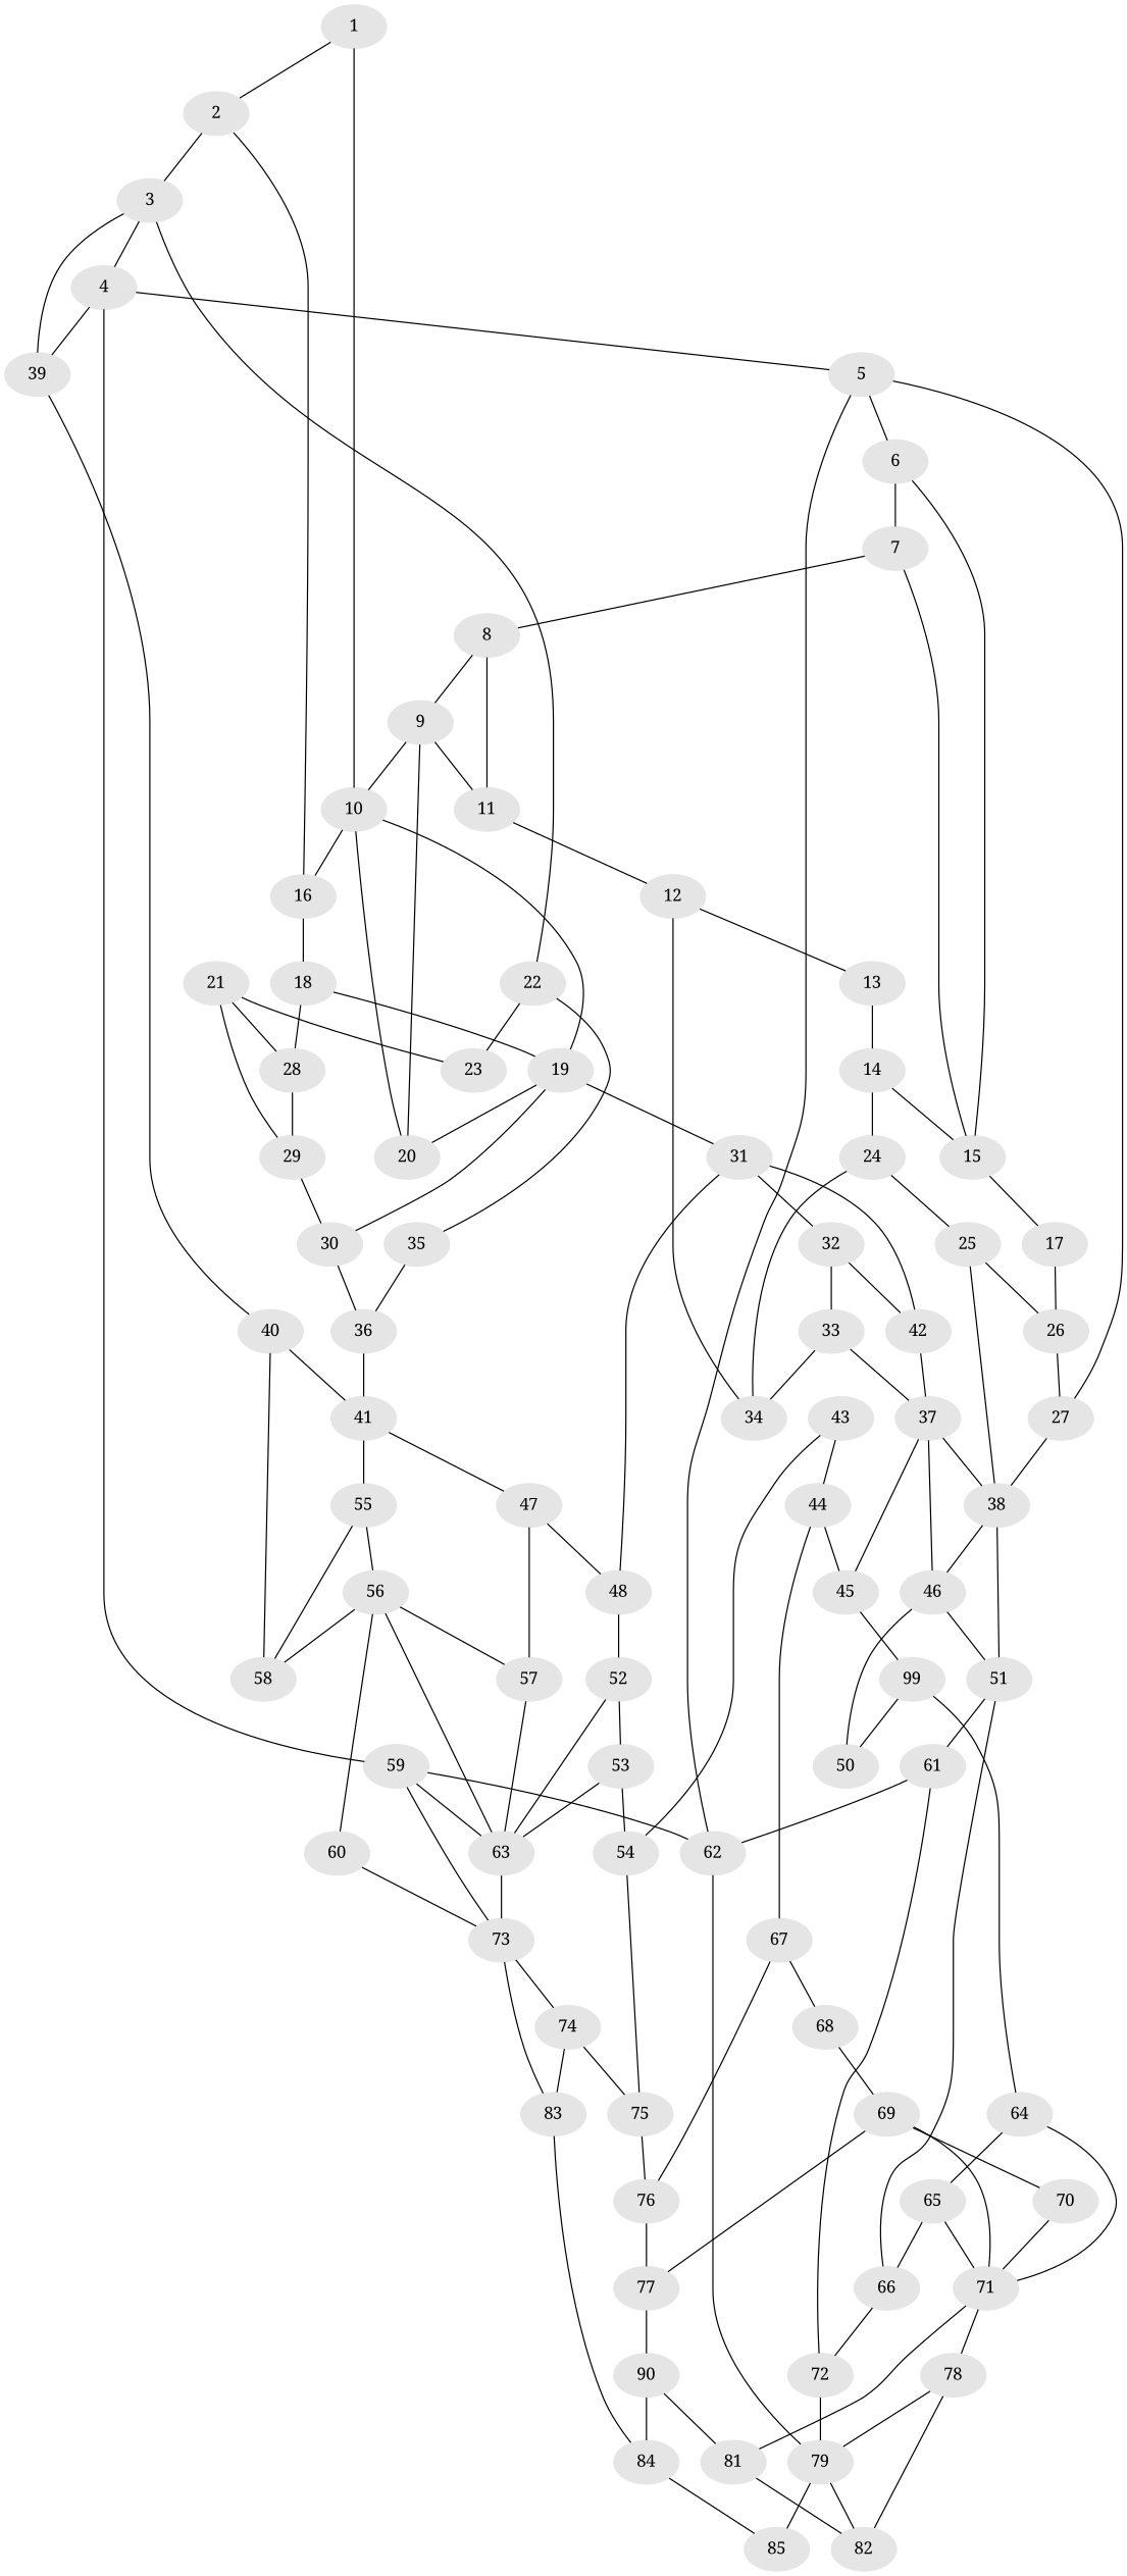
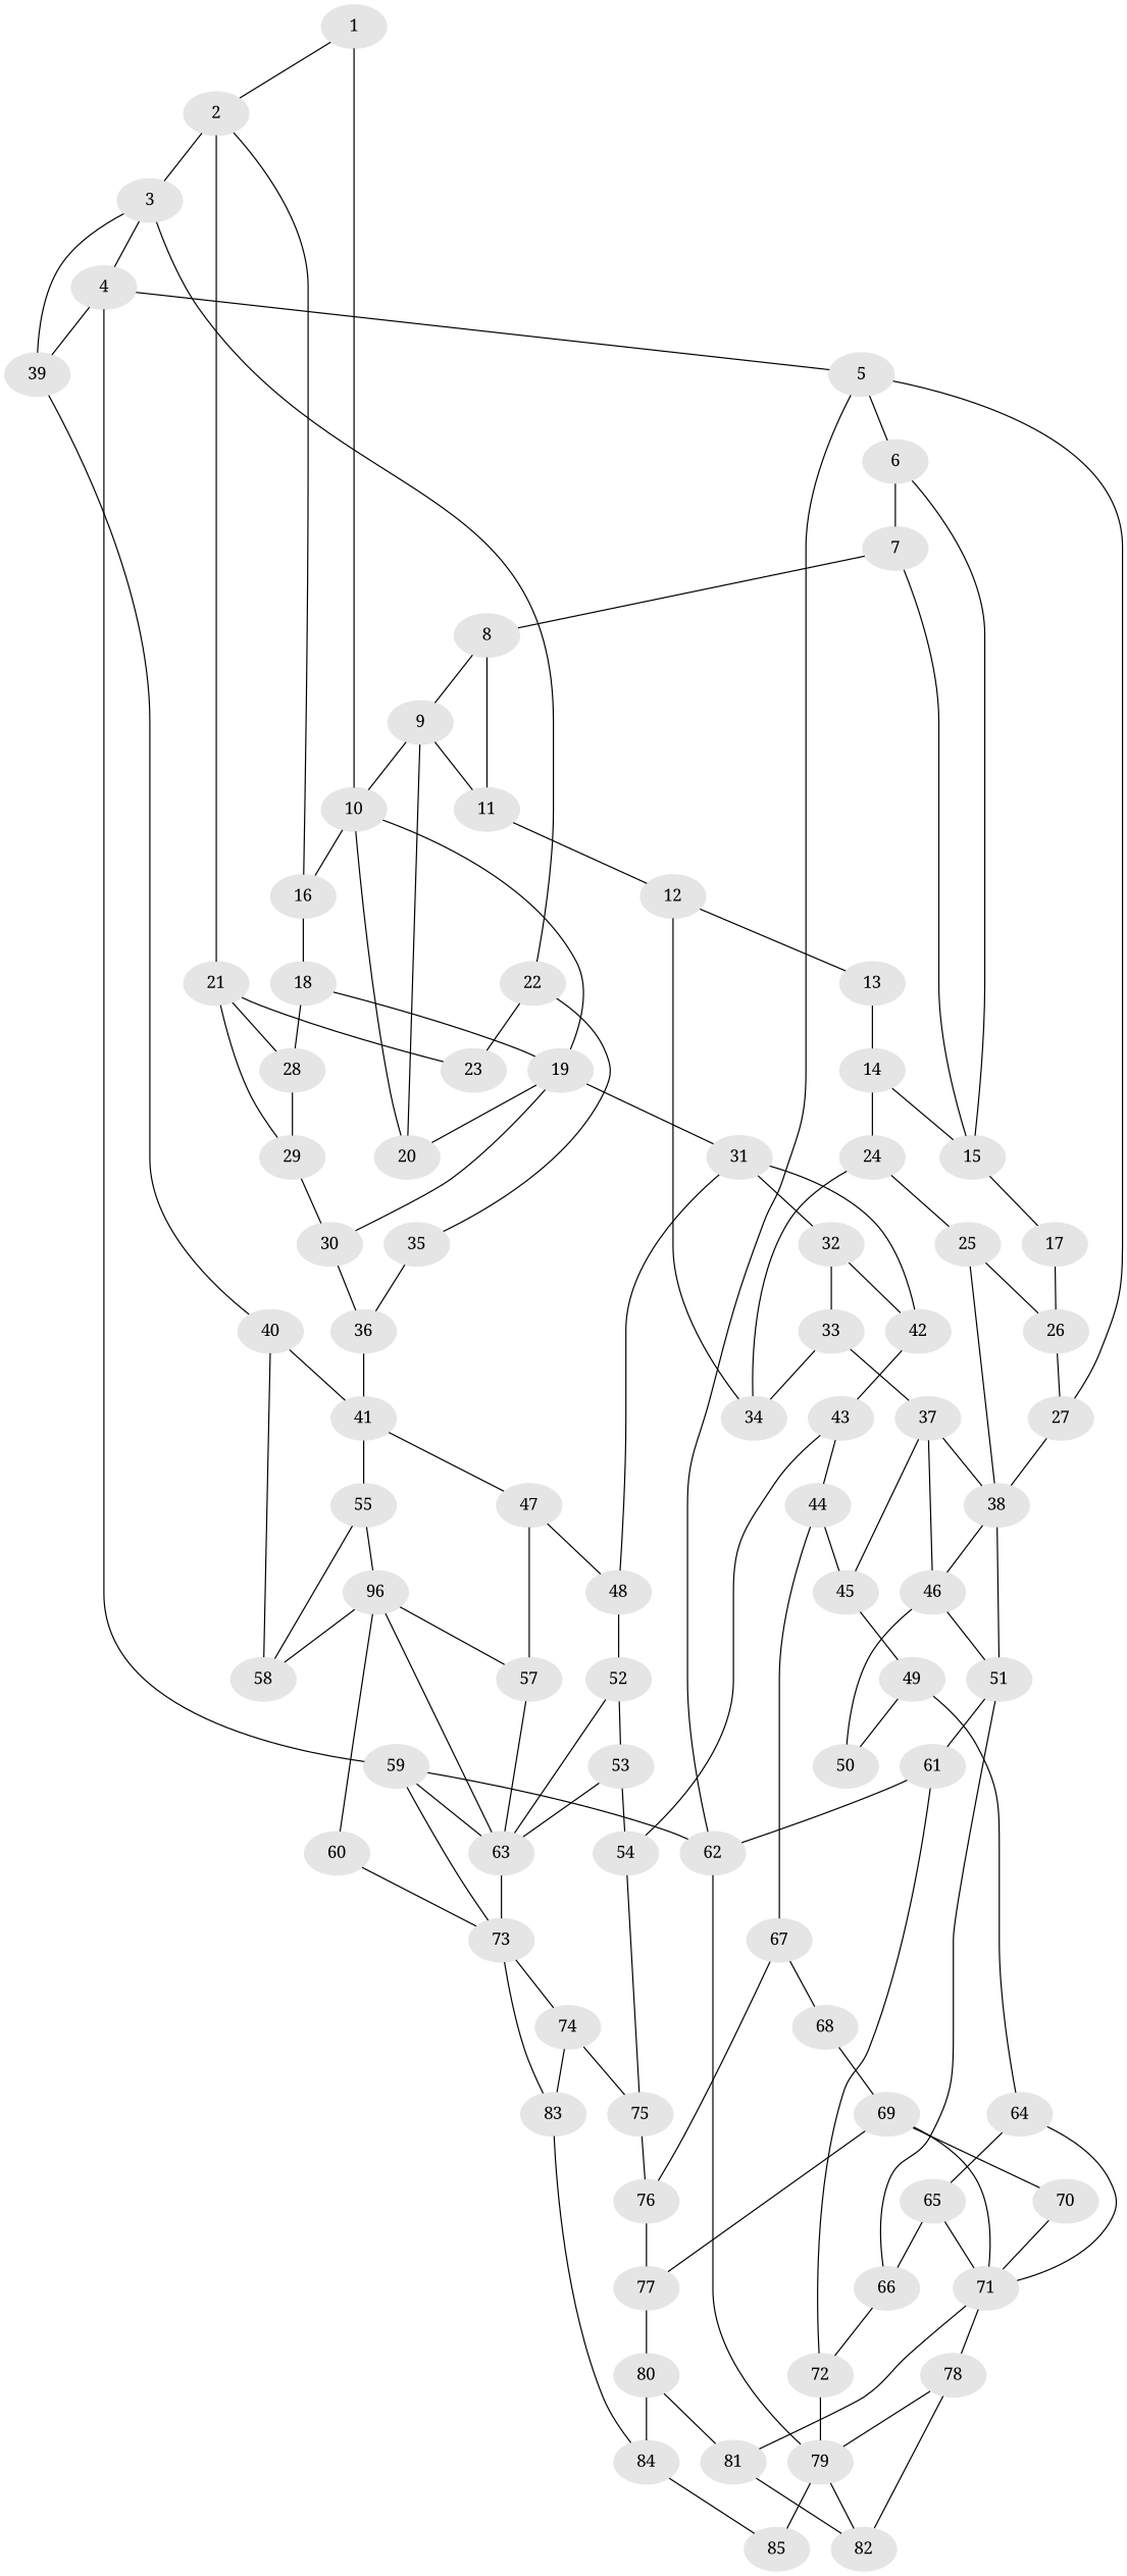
  graph {
    fontname="Noto Serif"
    node [color=gray90 fontname="Noto Serif" style=filled]
    edge [fontname="Noto Serif" weight=1.0]
    1
    2
    10
    3
    16
    21
    20
    19
    4
    22
    39
    18
    28
    23
    29
    5
    59
    35
    40
    6
    27
    62
    63
    73
    7
    15
    38
    79
    8
    17
    9
    11
    12
    30
    31
    13
    34
    14
    24
    25
    26
    36
    32
    42
    48
    46
    51
    41
    33
    43
    52
    37
    45
    47
    55
-   49 [label=99]
+   49
    50
    61
    66
    58
    57
-   56
+   56 [label=96]
    44
    54
    67
    75
    68
    76
    64
    53
    65
    71
    72
    60
    74
    83
    82
    85
    78
    81
    69
    77
    70
-   80 [label=90]
+   80
    84
    1 -- 2
    1 -- 10 [weight=2.0]
    2 -- 3 [weight=2.0]
    2 -- 16
+   2 -- 21 [weight=2.0]
    10 -- 16
    10 -- 20
    10 -- 19
    3 -- 4
    3 -- 22
    3 -- 39
    16 -- 18
    21 -- 28
    21 -- 23 [weight=2.0]
    21 -- 29
    19 -- 20
    19 -- 30
    19 -- 31 [weight=2.0]
    4 -- 39
    4 -- 5
    4 -- 59
    22 -- 23
    22 -- 35
    39 -- 40
    18 -- 19
    18 -- 28
    28 -- 29
    29 -- 30
    5 -- 6
    5 -- 27
    5 -- 62
    59 -- 62
    59 -- 63
    59 -- 73
    35 -- 36 [weight=2.0]
    40 -- 41 [weight=2.0]
    40 -- 58
    6 -- 7
    6 -- 15
    27 -- 38
    62 -- 79
    63 -- 73 [weight=2.0]
    73 -- 74
    73 -- 83
    7 -- 15
    7 -- 8
    15 -- 17 [weight=2.0]
    38 -- 46
    38 -- 51
    79 -- 82
    79 -- 85 [weight=2.0]
    8 -- 9
    8 -- 11
    17 -- 26
    9 -- 10
    9 -- 20
    9 -- 11
    11 -- 12
    12 -- 13
    12 -- 34
    30 -- 36
    31 -- 32
    31 -- 42
    31 -- 48
    13 -- 14 [weight=2.0]
    14 -- 15 [weight=2.0]
    14 -- 24
    24 -- 34
    24 -- 25
    25 -- 38
    25 -- 26
    26 -- 27
    36 -- 41 [weight=2.0]
    32 -- 42
    32 -- 33
-   42 -- 37
+   42 -- 43
    48 -- 52
    46 -- 51 [weight=2.0]
    46 -- 50 [weight=2.0]
    51 -- 61
    51 -- 66
    41 -- 47
    41 -- 55
    33 -- 34
    33 -- 37
    43 -- 44
    43 -- 54
    52 -- 63
    52 -- 53
    37 -- 38
    37 -- 46
    37 -- 45
    45 -- 49
    47 -- 48
    47 -- 57
    55 -- 58
    55 -- 56
    49 -- 50
    49 -- 64
    61 -- 62
    61 -- 72
    66 -- 72
    57 -- 63
    56 -- 63
    56 -- 58
    56 -- 57
    56 -- 60
    44 -- 45
    44 -- 67
    54 -- 75
    67 -- 68
    67 -- 76
    75 -- 76
    68 -- 69 [weight=2.0]
    76 -- 77
    64 -- 65
    64 -- 71
    53 -- 63
    53 -- 54
    65 -- 66
    65 -- 71
    71 -- 78
    71 -- 81
    72 -- 79
    60 -- 73
    74 -- 75
    74 -- 83
    83 -- 84
    78 -- 79
    78 -- 82
    81 -- 82
    69 -- 71
    69 -- 77
    69 -- 70 [weight=2.0]
    77 -- 80
    70 -- 71
    80 -- 81
    80 -- 84
    84 -- 85
  }
